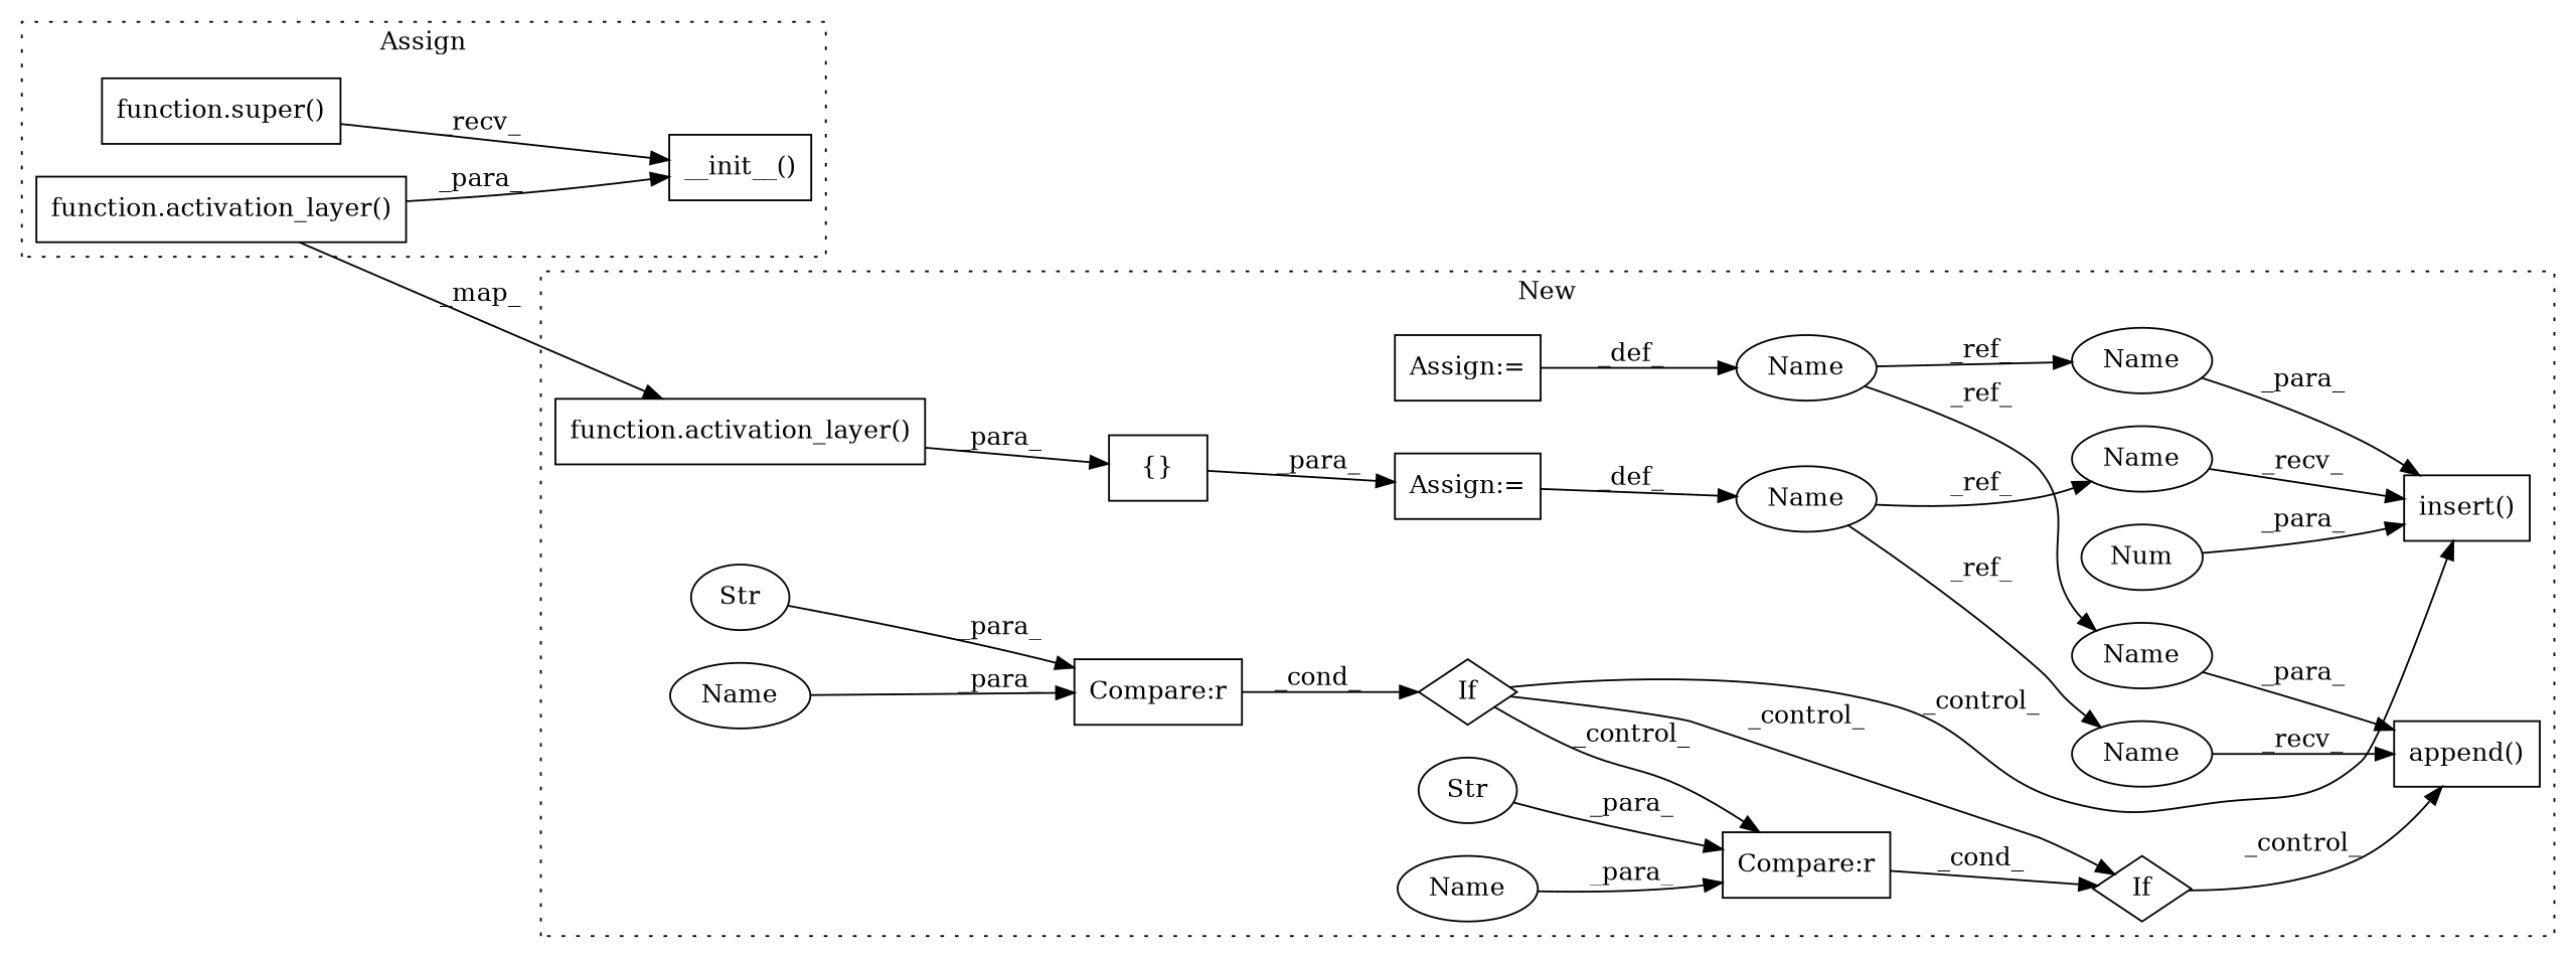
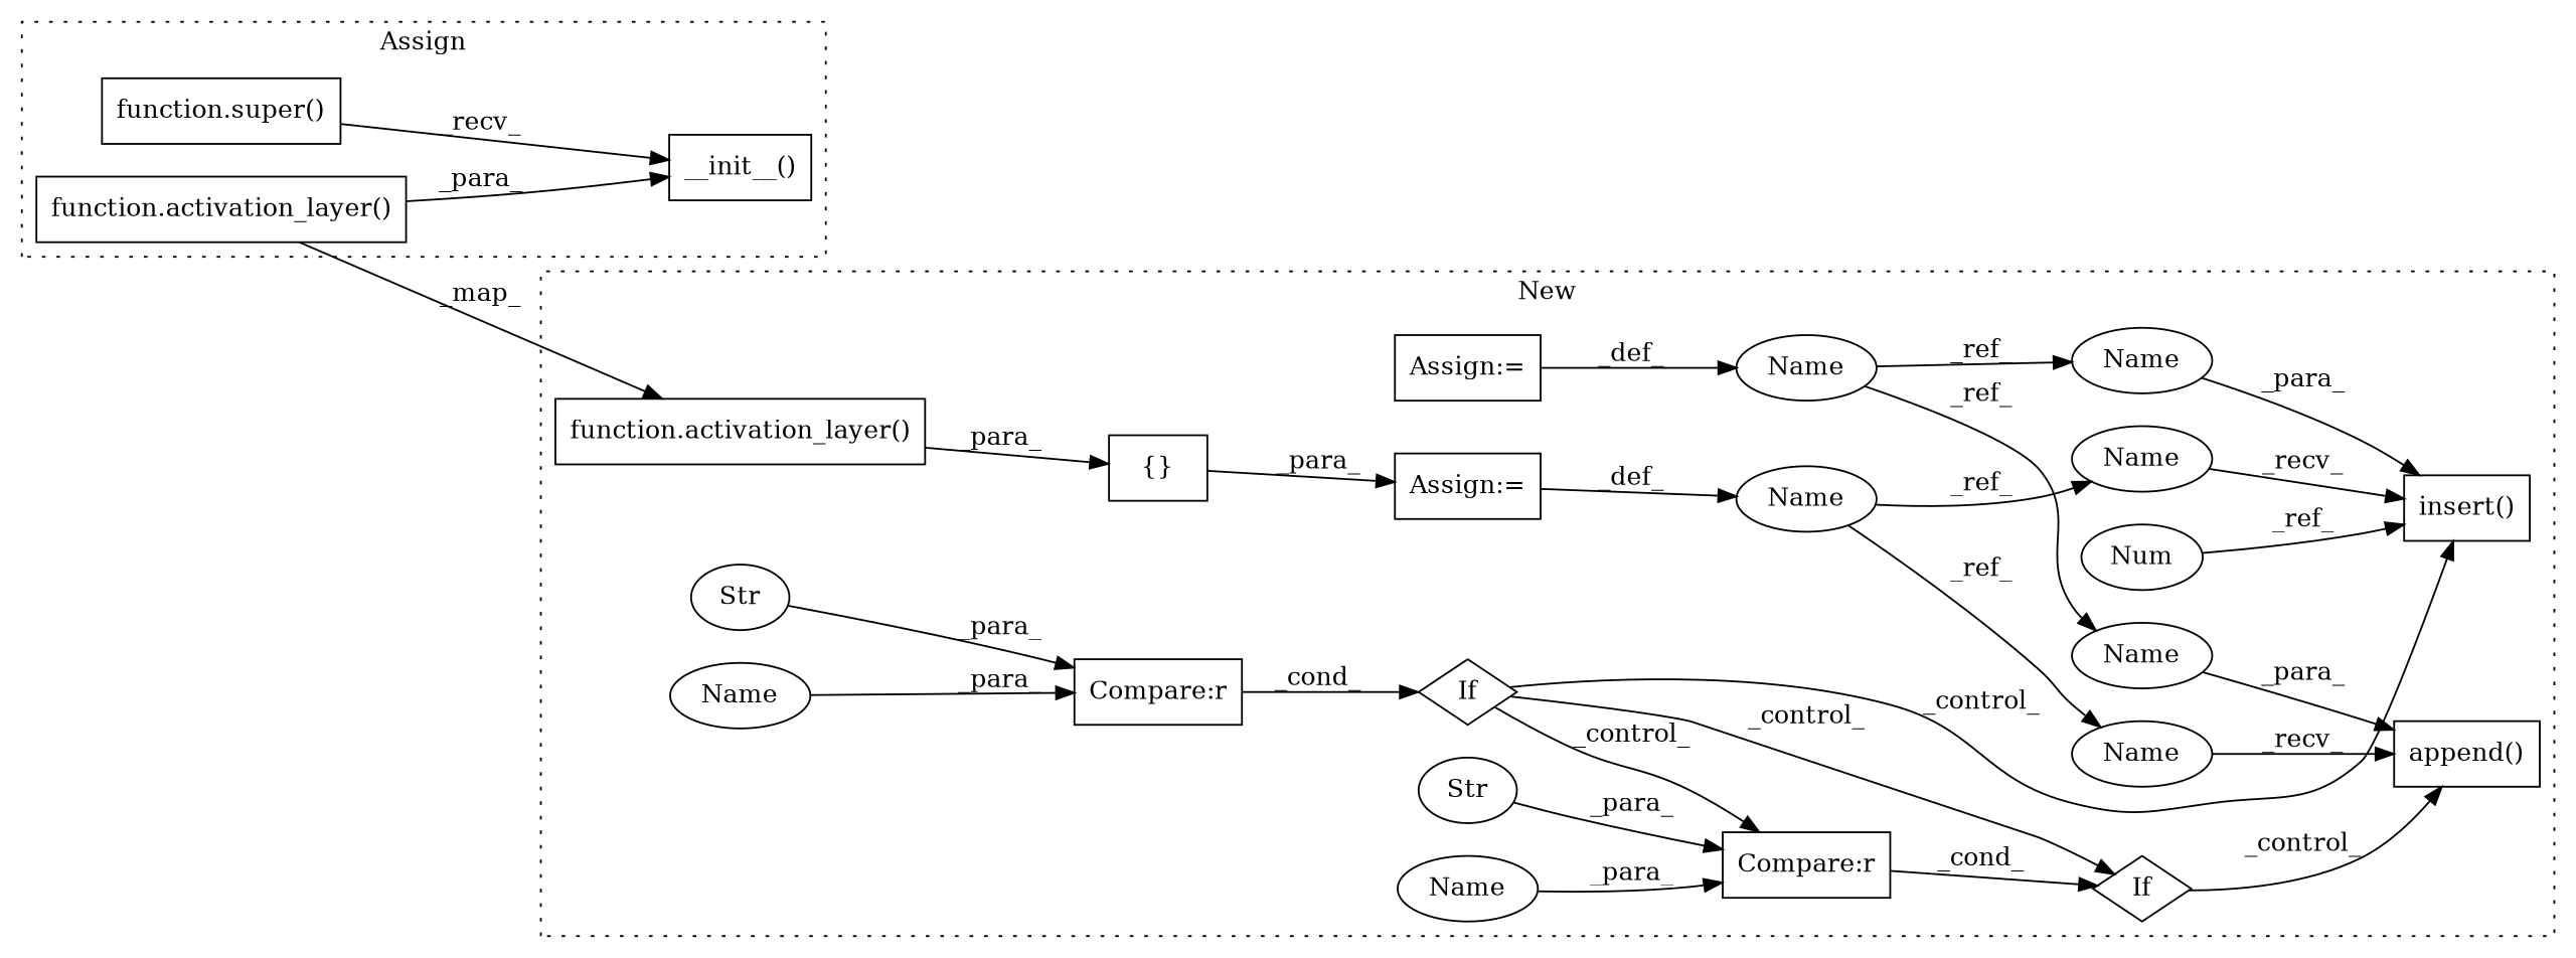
  digraph {
    rankdir=LR
    node [a=87 l=3 s=4620 shape=box]
    n1 [a=75 l=7 label="function.super()" s=3088]
    n2 [a=75 l="30,11" label="__init__()" s="3088,3380"]
    n3 [a=75 l=30 label="function.activation_layer()" s=3350]
    n4 [a=75 l="14,1" label="append()" s="4658,4676"]
    n5 [a=96 label=If s=4542 shape=diamond]
    n6 [a=59 l="14,0" label="{}" s="4242,4442"]
    n7 [a=96 l=0 label=If shape=diamond]
    n8 [a=75 l="14,1" label="insert()" s="4584,4605"]
    n9 [a=40 l=24 label="Compare:r"]
    n10 [a=40 l=25 label="Compare:r" s=4545]
    n11 [a=66 l=8 label=Str s=4562 shape=ellipse]
    n12 [a=66 l=7 label=Str s=4637 shape=ellipse]
    n13 [l=6 label=Name s=4233 shape=ellipse]
    n14 [l=4 label=Name s=4463 shape=ellipse]
    n15 [a=76 l=1 label=Num s=4598 shape=ellipse]
    n16 [a=68 label="Assign:=" s=4239]
    n17 [a=68 label="Assign:=" s=4467]
    n18 [a=75 l=30 label="function.activation_layer()" s=4412]
    n19 [l=6 label=Name s=4658 shape=ellipse]
    n20 [l=6 label=Name s=4584 shape=ellipse]
    n21 [l=13 label=Name shape=ellipse]
    n22 [l=13 label=Name s=4545 shape=ellipse]
    n23 [l=4 label=Name s=4601 shape=ellipse]
    n24 [l=4 label=Name s=4672 shape=ellipse]
    subgraph cluster_1 {
      label=Assign
      style=dotted
      n1
      n2
      n3
    }
    subgraph cluster_2 {
      label=New
      style=dotted
      n4
      n5
      n6
      n7
      n8
      n9
      n10
      n11
      n12
      n13
      n14
      n15
      n16
      n17
      n18
      n19
      n20
      n21
      n22
      n23
      n24
    }
    n1 -> n2 [label=_recv_]
    n3 -> n2 [label=_para_]
    n3 -> n18 [label=_map_]
    n5 -> n7 [label=_control_]
    n5 -> n8 [label=_control_]
    n5 -> n9 [label=_control_]
    n6 -> n16 [label=_para_]
    n7 -> n4 [label=_control_]
    n9 -> n7 [label=_cond_]
    n10 -> n5 [label=_cond_]
    n11 -> n10 [label=_para_]
    n12 -> n9 [label=_para_]
    n13 -> n19 [label=_ref_]
    n13 -> n20 [label=_ref_]
    n14 -> n23 [label=_ref_]
    n14 -> n24 [label=_ref_]
-   n15 -> n8 [label=_para_]
+   n15 -> n8 [label=_ref_]
    n16 -> n13 [label=_def_]
    n17 -> n14 [label=_def_]
    n18 -> n6 [label=_para_]
    n19 -> n4 [label=_recv_]
    n20 -> n8 [label=_recv_]
    n21 -> n9 [label=_para_]
    n22 -> n10 [label=_para_]
    n23 -> n8 [label=_para_]
    n24 -> n4 [label=_para_]
  }
